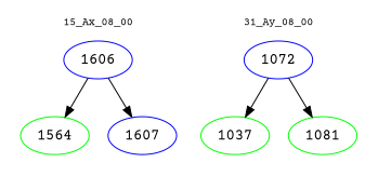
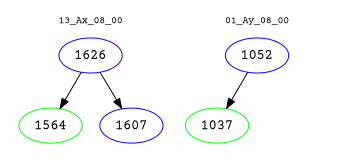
  digraph {
    fontname="Courier Prime"
    node [color=blue fontname="Courier Prime"]
    edge [color=black fontname="Courier Prime"]
-   n1 [label=1606]
+   n1 [label=1626]
    n2 [color=green label=1564]
    n3 [label=1607]
-   n4 [label=1072]
+   n4 [label=1052]
    n5 [color=green label=1037]
-   n6 [color=green label=1081]
    subgraph cluster_1 {
      color=white
      fontsize=10
-     label="15_Ax_08_00"
+     label="13_Ax_08_00"
      n1
      n2
      n3
    }
    subgraph cluster_2 {
      color=white
      fontsize=10
-     label="31_Ay_08_00"
+     label="01_Ay_08_00"
      n4
      n5
-     n6
    }
    n1 -> n2
    n1 -> n3
    n4 -> n5
-   n4 -> n6
  }
